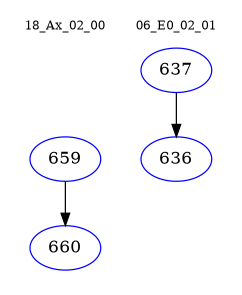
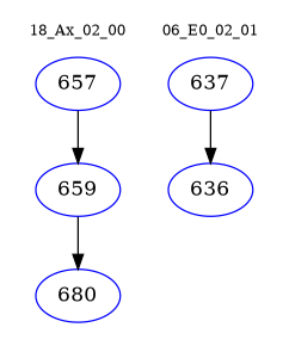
  digraph {
    node [color=blue]
    edge [color=black]
+   n1 [label=657]
    n2 [label=659]
-   n3 [label=660]
+   n3 [label=680]
    n4 [label=637]
    n5 [label=636]
    subgraph cluster_1 {
      color=white
      fontsize=10
      label="18_Ax_02_00"
+     n1
      n2
      n3
    }
    subgraph cluster_2 {
      color=white
      fontsize=10
      label="06_E0_02_01"
      n4
      n5
    }
+   n1 -> n2
    n2 -> n3
    n4 -> n5
  }
